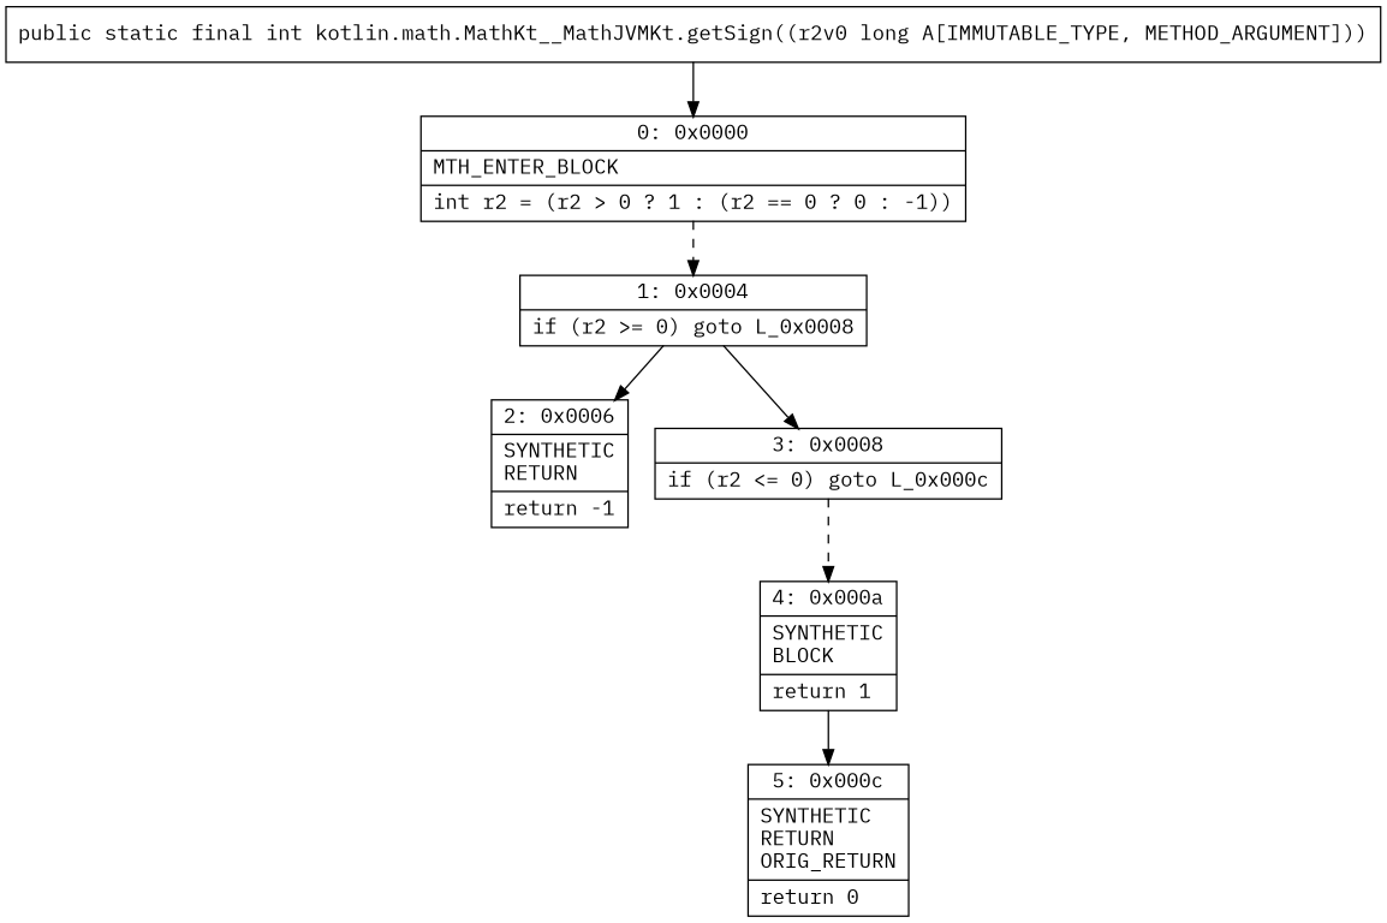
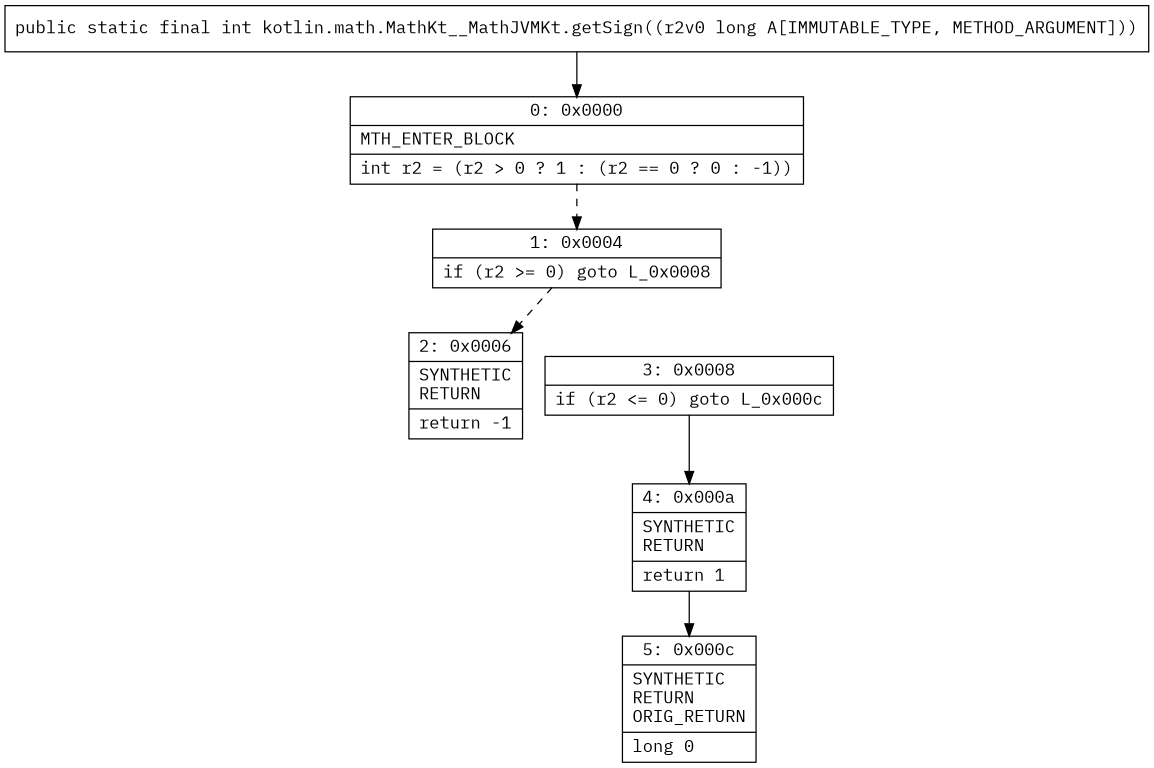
  digraph {
    fontname="IBM Plex Mono"
    node [fontname="IBM Plex Mono" shape=record]
    edge [fontname="IBM Plex Mono"]
    n1 [label="{0\:\ 0x0000|MTH_ENTER_BLOCK\l|int r2 = (r2 \> 0 ? 1 : (r2 == 0 ? 0 : \-1))\l}"]
    n2 [label="{1\:\ 0x0004|if (r2 \>= 0) goto L_0x0008\l}"]
    n3 [label="{2\:\ 0x0006|SYNTHETIC\lRETURN\l|return \-1\l}"]
    n4 [label="{3\:\ 0x0008|if (r2 \<= 0) goto L_0x000c\l}"]
-   n5 [label="{4\:\ 0x000a|SYNTHETIC\lBLOCK\l|return 1\l}"]
-   n6 [label="{5\:\ 0x000c|SYNTHETIC\lRETURN\lORIG_RETURN\l|return 0\l}"]
+   n5 [label="{4\:\ 0x000a|SYNTHETIC\lRETURN\l|return 1\l}"]
+   n6 [label="{5\:\ 0x000c|SYNTHETIC\lRETURN\lORIG_RETURN\l|long 0\l}"]
    n7 [label="{public static final int kotlin.math.MathKt__MathJVMKt.getSign((r2v0 long A[IMMUTABLE_TYPE, METHOD_ARGUMENT])) }"]
    n1 -> n2 [style=dashed]
-   n2 -> n3 [style=solid]
-   n2 -> n4
-   n4 -> n5 [style=dashed]
+   n2 -> n3 [style=dashed]
+   n4 -> n5 [style=solid]
    n5 -> n6
    n7 -> n1
  }
